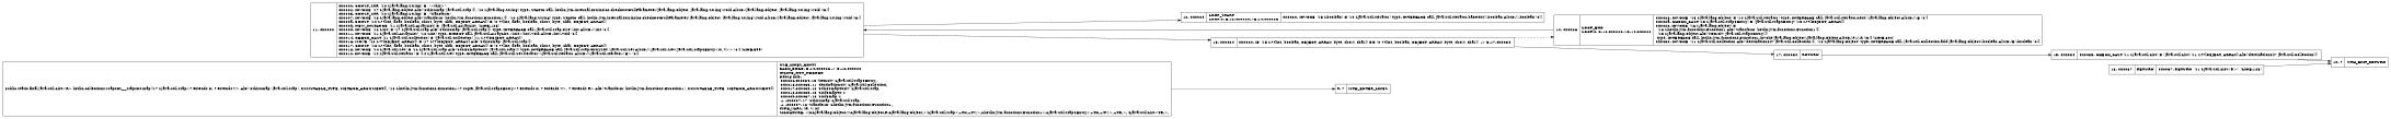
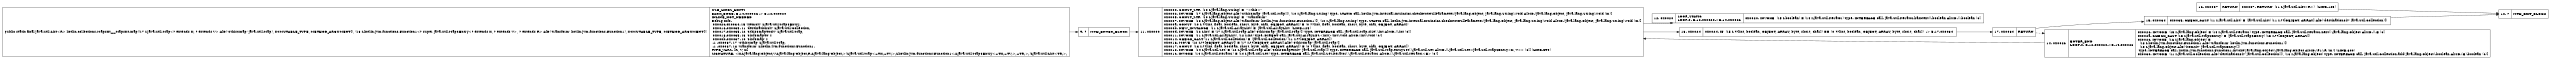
  digraph {
    rankdir=LR
    node [shape=record]
-   n1 [label="{9\:\ ?|MTH_ENTER_LINES\l}"]
+   n1 [label="{9\:\ ?|MTH_ENTER_BLOCK\l}"]
    n2 [label="{11\:\ 0x0000|0x0000: CONST_STR  (r0 I:java.lang.String) =  \"\<this\>\" \l0x0002: INVOKE  (r7 I:java.lang.Object A[D('$this$map' java.util.Map)]), (r0 I:java.lang.String) type: STATIC call: kotlin.jvm.internal.Intrinsics.checkNotNullParameter(java.lang.Object, java.lang.String):void A[MD:(java.lang.Object, java.lang.String):void (m)]\l0x0005: CONST_STR  (r0 I:java.lang.String) =  \"transform\" \l0x0007: INVOKE  (r8 I:java.lang.Object A[D('transform' kotlin.jvm.functions.Function1)]), (r0 I:java.lang.String) type: STATIC call: kotlin.jvm.internal.Intrinsics.checkNotNullParameter(java.lang.Object, java.lang.String):void A[MD:(java.lang.Object, java.lang.String):void (m)]\l0x000a: CONST  (r0 I:??[int, float, boolean, short, byte, char, OBJECT, ARRAY]) = (0 ??[int, float, boolean, short, byte, char, OBJECT, ARRAY]) \l0x000b: NEW_INSTANCE  (r1 I:java.util.ArrayList) =  java.util.ArrayList  (LINE:125)\l0x000d: INVOKE  (r2 I:int) = (r7 I:java.util.Map A[D('$this$map' java.util.Map)]) type: INTERFACE call: java.util.Map.size():int A[MD:():int (c)]\l0x0011: INVOKE  (r1 I:java.util.ArrayList), (r2 I:int) type: DIRECT call: java.util.ArrayList.\<init\>(int):void A[MD:(int):void (c)]\l0x0014: CHECK_CAST (r1 I:java.util.Collection) = (java.util.Collection) (r1 I:??[OBJECT, ARRAY]) \l0x0016: MOVE  (r2 I:??[OBJECT, ARRAY]) = (r7 I:??[OBJECT, ARRAY] A[D('$this$map' java.util.Map)]) \l0x0017: CONST  (r3 I:??[int, float, boolean, short, byte, char, OBJECT, ARRAY]) = (0 ??[int, float, boolean, short, byte, char, OBJECT, ARRAY]) \l0x0018: INVOKE  (r4 I:java.util.Set) = (r2 I:java.util.Map A[D('$this$mapTo$iv' java.util.Map)]) type: INTERFACE call: java.util.Map.entrySet():java.util.Set A[MD:():java.util.Set\<java.util.Map$Entry\<K, V\>\> (c)] (LINE:599)\l0x001c: INVOKE  (r4 I:java.util.Iterator) = (r4 I:java.util.Set) type: INTERFACE call: java.util.Set.iterator():java.util.Iterator A[MD:():java.util.Iterator\<E\> (c)]\l}"]
-   n3 [label="{12\:\ 0x0020|LOOP_START\lLOOP:0: B:12:0x0020\-\>B:14:0x0026\l|0x0020: INVOKE  (r5 I:boolean) = (r4 I:java.util.Iterator) type: INTERFACE call: java.util.Iterator.hasNext():boolean A[MD:():boolean (c)]\l}"]
+   n3 [label="{12\:\ 0x0020|LOOP_STATIC\lLOOP:0: B:12:0x0020\-\>B:14:0x0026\l|0x0020: INVOKE  (r5 I:boolean) = (r4 I:java.util.Iterator) type: INTERFACE call: java.util.Iterator.hasNext():boolean A[MD:():boolean (c)]\l}"]
    n4 [label="{13\:\ 0x0024|0x0024: IF  (r5 I:??[int, boolean, OBJECT, ARRAY, byte, short, char]) == (0 ??[int, boolean, OBJECT, ARRAY, byte, short, char])  \-\> B:17:0x0034 \l}"]
-   n5 [label="{14\:\ 0x0026|LOOP_END\lLOOP:0: B:12:0x0020\-\>B:14:0x0026\l|0x0026: INVOKE  (r5 I:java.lang.Object) = (r4 I:java.util.Iterator) type: INTERFACE call: java.util.Iterator.next():java.lang.Object A[MD:():E (c)]\l0x002a: CHECK_CAST (r5 I:java.util.Map$Entry) = (java.util.Map$Entry) (r5 I:??[OBJECT, ARRAY]) \l0x002c: INVOKE  (r6 I:java.lang.Object) = \l  (r8 I:kotlin.jvm.functions.Function1 A[D('transform' kotlin.jvm.functions.Function1)])\l  (r5 I:java.lang.Object A[D('item$iv' java.util.Map$Entry)])\l type: INTERFACE call: kotlin.jvm.functions.Function1.invoke(java.lang.Object):java.lang.Object A[MD:(P1):R (m)] (LINE:600)\l0x0030: INVOKE  (r1 I:java.util.Collection A[D('destination$iv' java.util.Collection)]), (r6 I:java.lang.Object) type: INTERFACE call: java.util.Collection.add(java.lang.Object):boolean A[MD:(E):boolean (c)]\l}"]
+   n5 [label="{14\:\ 0x0026|ENTER_END\lLOOP:0: B:12:0x0020\-\>B:14:0x0026\l|0x0026: INVOKE  (r5 I:java.lang.Object) = (r4 I:java.util.Iterator) type: INTERFACE call: java.util.Iterator.next():java.lang.Object A[MD:():E (c)]\l0x002a: CHECK_CAST (r5 I:java.util.Map$Entry) = (java.util.Map$Entry) (r5 I:??[OBJECT, ARRAY]) \l0x002c: INVOKE  (r6 I:java.lang.Object) = \l  (r8 I:kotlin.jvm.functions.Function1 A[D('transform' kotlin.jvm.functions.Function1)])\l  (r5 I:java.lang.Object A[D('item$iv' java.util.Map$Entry)])\l type: INTERFACE call: kotlin.jvm.functions.Function1.invoke(java.lang.Object):java.lang.Object A[MD:(P1):R (m)] (LINE:600)\l0x0030: INVOKE  (r1 I:java.util.Collection A[D('destination$iv' java.util.Collection)]), (r6 I:java.lang.Object) type: INTERFACE call: java.util.Collection.add(java.lang.Object):boolean A[MD:(E):boolean (c)]\l}"]
    n6 [label="{17\:\ 0x0034|RETURN\l}"]
    n7 [label="{15\:\ 0x0034|0x0035: CHECK_CAST (r1 I:java.util.List) = (java.util.List) (r1 I:??[OBJECT, ARRAY] A[D('destination$iv' java.util.Collection)]) \l}"]
-   n8 [label="{10\:\ ?|MTH_EXIT_RETURN\l}"]
+   n8 [label="{10\:\ ?|MTH_EXIT_BLOCK\l}"]
    n9 [label="{16\:\ 0x0037|RETURN\l|0x0037: RETURN  (r1 I:java.util.List\<R\>)  (LINE:125)\l}"]
    n10 [label="{public static final java.util.List\<R\> kotlin.collections.MapsKt___MapsKt.map((r7 I:java.util.Map\<? extends K, ? extends V\> A[D('$this$map' java.util.Map), IMMUTABLE_TYPE, METHOD_ARGUMENT]), (r8 I:kotlin.jvm.functions.Function1\<? super java.util.Map$Entry\<? extends K, ? extends V\>, ? extends R\> A[D('transform' kotlin.jvm.functions.Function1), IMMUTABLE_TYPE, METHOD_ARGUMENT]))  | USE_LINES_HINTS\lBACK_EDGE: B:14:0x0026 \-\> B:12:0x0020\lINLINE_NOT_NEEDED\lDebug Info:\l  0x002c\-0x0034: r5 'item$iv' Ljava\/util\/Map$Entry;\l  0x0016\-0x0035: r1 'destination$iv' Ljava\/util\/Collection;\l  0x0017\-0x0035: r2 '$this$mapTo$iv' Ljava\/util\/Map;\l  0x0018\-0x0035: r3 '$i$f$mapTo' I\l  0x000b\-0x0037: r0 '$i$f$map' I\l  \-1 \-0x0037: r7 '$this$map' Ljava\/util\/Map;\l  \-1 \-0x0037: r8 'transform' Lkotlin\/jvm\/functions\/Function1;\lTYPE_VARS: [R, V, K]\lSIGNATURE: \<K:Ljava\/lang\/Object;V:Ljava\/lang\/Object;R:Ljava\/lang\/Object;\>(Ljava\/util\/Map\<+TK;+TV;\>;Lkotlin\/jvm\/functions\/Function1\<\-Ljava\/util\/Map$Entry\<+TK;+TV;\>;+TR;\>;)Ljava\/util\/List\<TR;\>;\l}"]
+   n1 -> n2
    n2 -> n3
    n2 -> n4
-   n4 -> n5 [style=dashed]
+   n6 -> n5 [style=dashed]
    n4 -> n6
    n5 -> n2
    n6 -> n7
    n7 -> n8
    n9 -> n8
    n10 -> n1
  }
